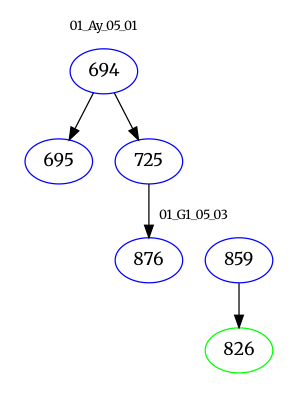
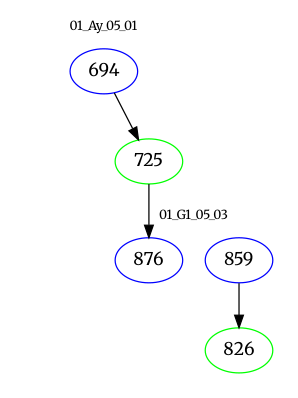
  digraph {
    fontname=Merriweather
    node [color=blue fontname=Merriweather]
    edge [color=black fontname=Merriweather]
    n1 [label=694]
-   n2 [label=695]
-   n3 [label=725]
+   n3 [color=green label=725]
    n4 [label=859]
    n5 [color=green label=826]
    n6 [label=876]
    subgraph cluster_1 {
      color=white
      fontsize=10
      label="01_Ay_05_01"
      n1
-     n2
      n3
    }
    subgraph cluster_2 {
      color=white
      fontsize=10
      label="01_G1_05_03"
      n4
      n5
      n6
    }
-   n1 -> n2
    n1 -> n3
    n3 -> n6
    n4 -> n5
  }
